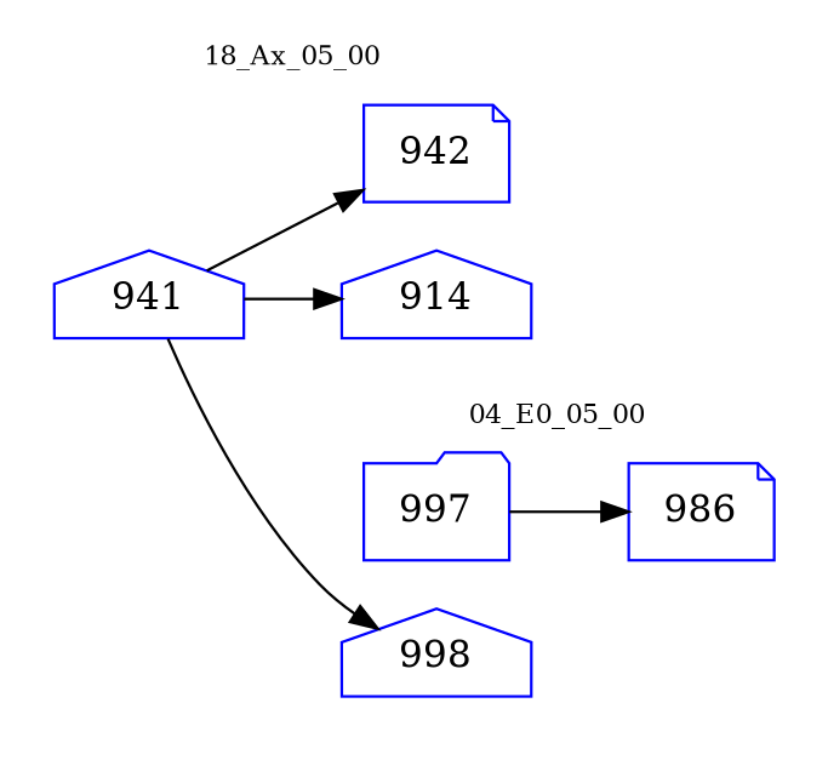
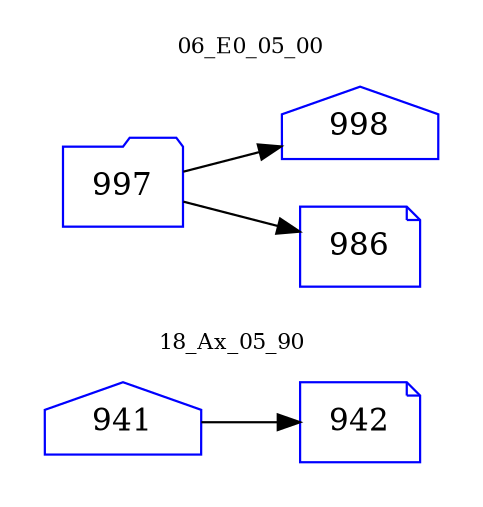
  digraph {
    rankdir=LR
    node [color=blue shape=house]
    edge [color=black]
    n1 [label=941]
-   n2 [label=914]
    n3 [label=942 shape=note]
    n4 [label=997 shape=folder]
    n5 [label=986 shape=note]
    n6 [label=998]
    subgraph cluster_1 {
      color=white
      fontsize=10
-     label="18_Ax_05_00"
+     label="18_Ax_05_90"
      n1
-     n2
      n3
    }
    subgraph cluster_2 {
      color=white
      fontsize=10
-     label="04_E0_05_00"
+     label="06_E0_05_00"
      n4
      n5
      n6
    }
-   n1 -> n2
    n1 -> n3
    n4 -> n5
-   n1 -> n6
+   n4 -> n6
  }
